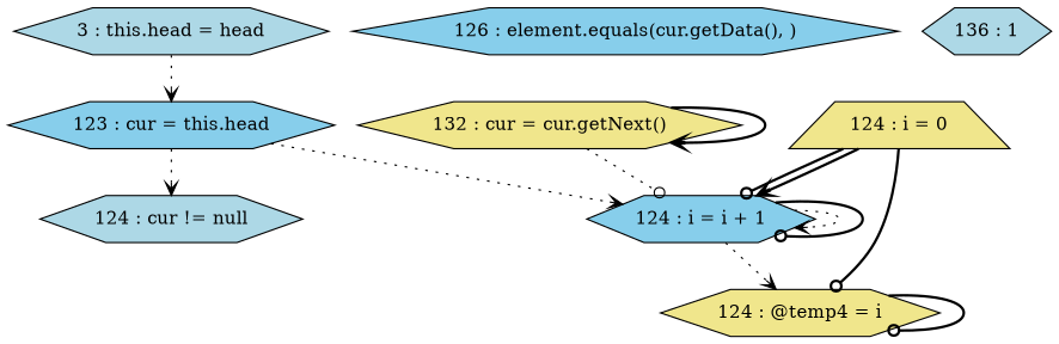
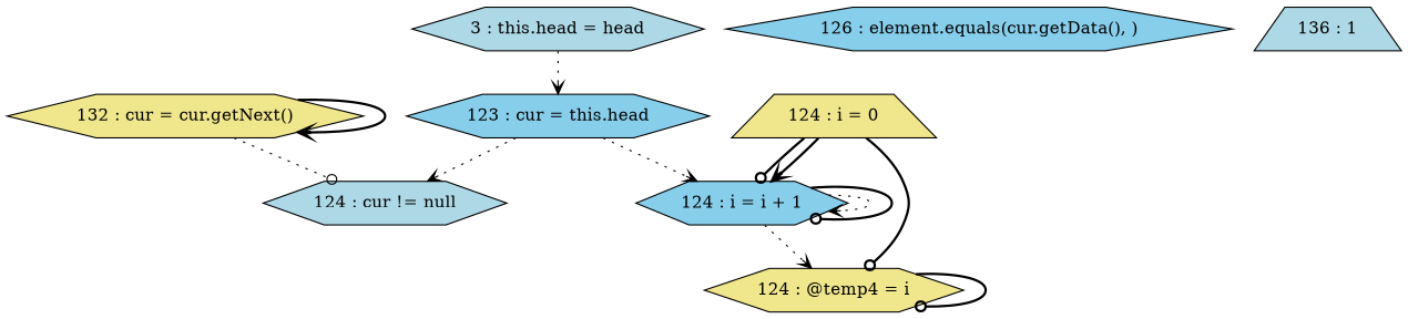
  digraph {
    node [fillcolor=lightblue shape=hexagon style=filled]
    edge [arrowhead=vee style=dotted]
    n1 [label="3 : this.head = head"]
    "123 : cur = this.head" [fillcolor=skyblue]
    "124 : cur != null"
    "124 : i = i + 1" [fillcolor=skyblue]
    "132 : cur = cur.getNext()" [fillcolor=khaki]
    "124 : i = 0" [fillcolor=khaki shape=trapezium]
    "124 : @temp4 = i" [fillcolor=khaki]
    "126 : element.equals(cur.getData(), )" [fillcolor=skyblue]
-   "136 : 1"
+   "136 : 1" [shape=trapezium]
    n1 -> "123 : cur = this.head"
    "123 : cur = this.head" -> "124 : cur != null"
    "123 : cur = this.head" -> "124 : i = i + 1"
    "124 : i = i + 1" -> "124 : i = i + 1"
    "124 : i = i + 1" -> "124 : i = i + 1" [arrowhead=odot style=bold]
    "124 : i = i + 1" -> "124 : @temp4 = i"
-   "132 : cur = cur.getNext()" -> "124 : i = i + 1" [arrowhead=odot]
+   "132 : cur = cur.getNext()" -> "124 : cur != null" [arrowhead=odot]
    "132 : cur = cur.getNext()" -> "132 : cur = cur.getNext()" [style=bold]
    "124 : i = 0" -> "124 : i = i + 1" [arrowhead=odot style=bold]
    "124 : i = 0" -> "124 : i = i + 1" [style=bold]
    "124 : i = 0" -> "124 : @temp4 = i" [arrowhead=odot style=bold]
    "124 : @temp4 = i" -> "124 : @temp4 = i" [arrowhead=odot style=bold]
  }
